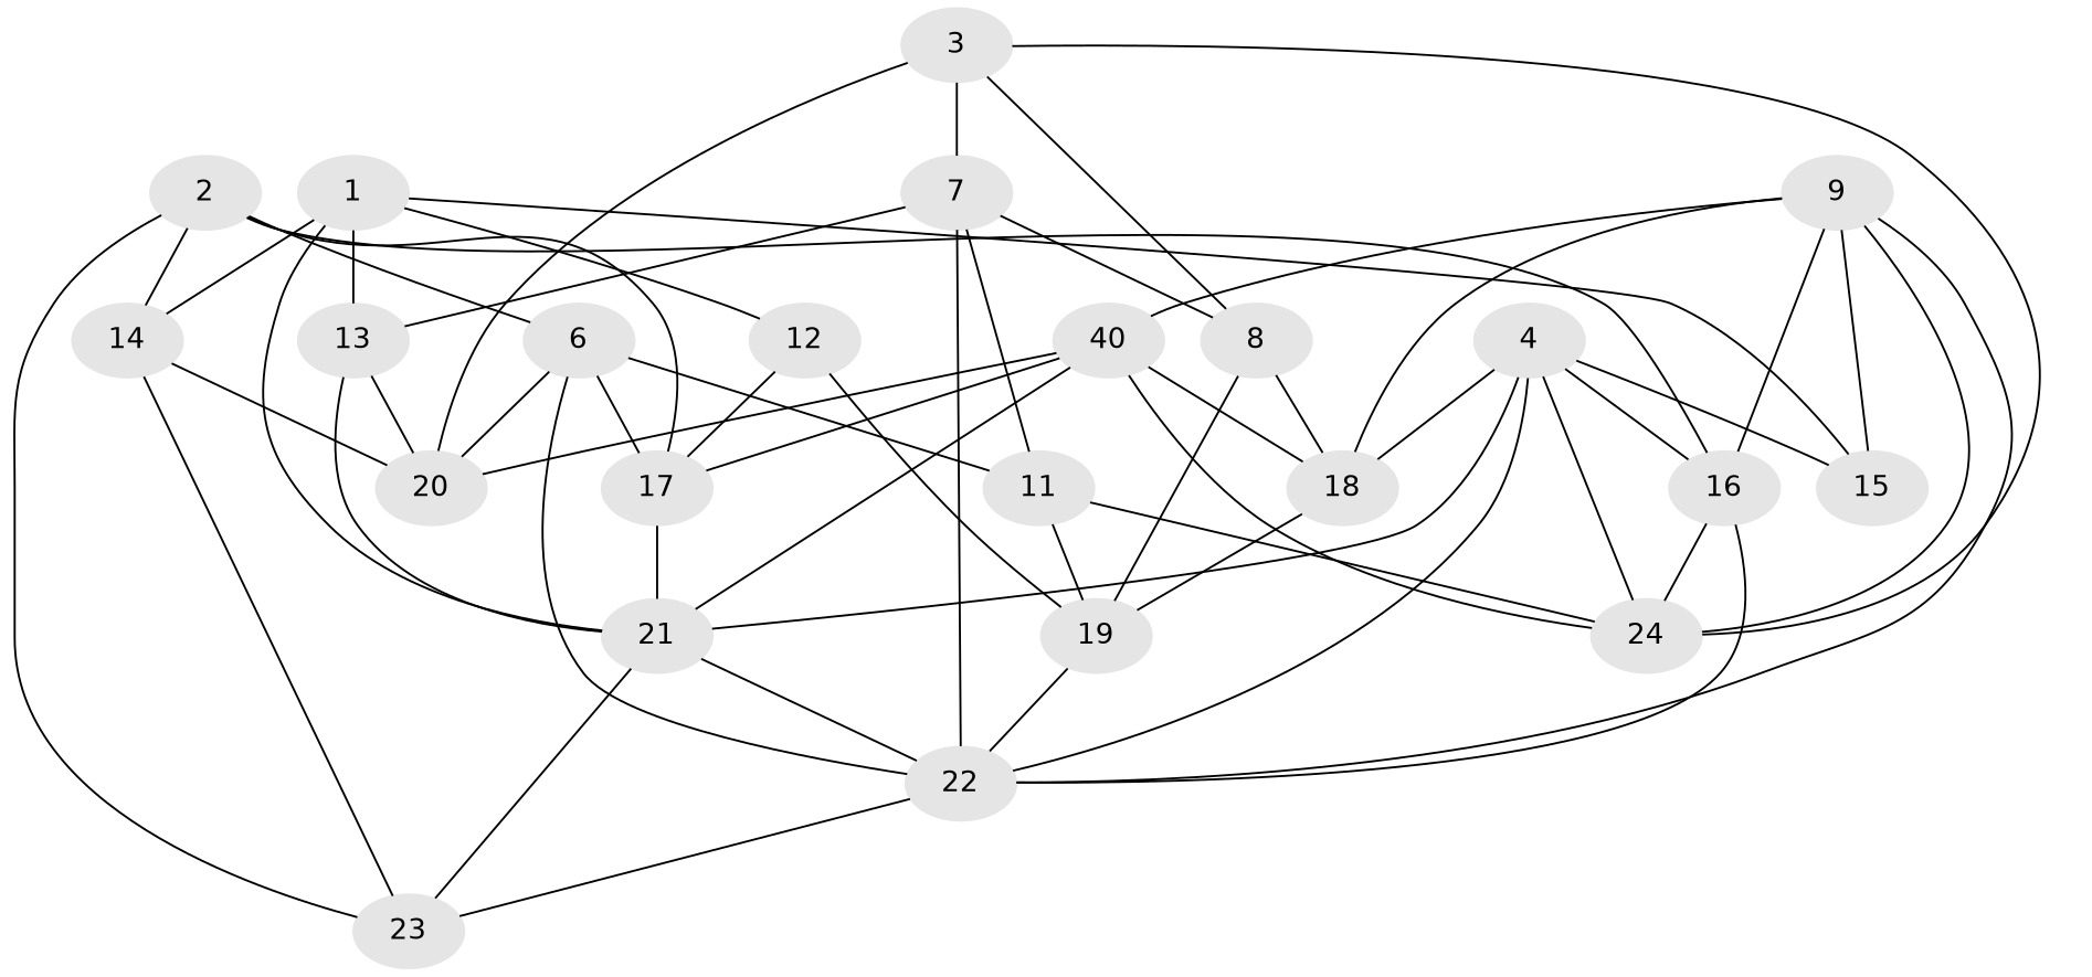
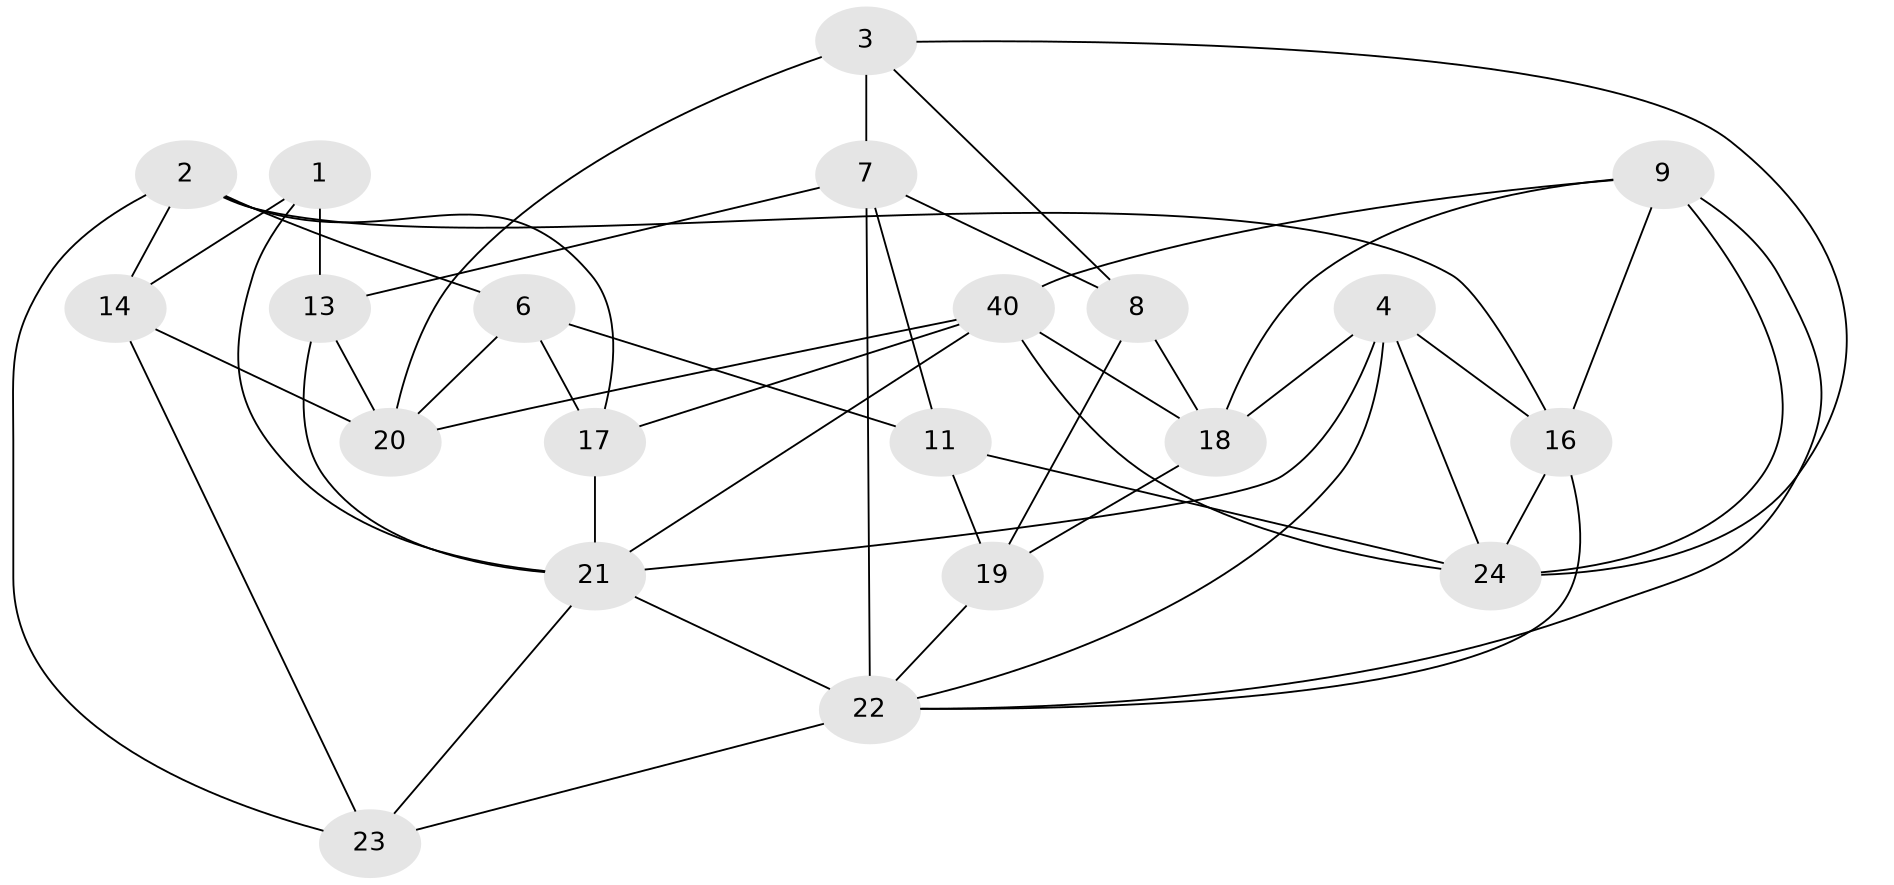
  graph {
    fontname="DejaVu Sans"
    node [color=gray90 fontname="DejaVu Sans" style=filled]
    edge [fontname="DejaVu Sans" weight=1.0]
    1
-   12
    13
    14
-   15
    21
    17
    19
    20
    23
    22
    2
    6
    16
    11
    24
    3
    7
    8
    18
    4
    9
    n23 [label=40]
-   1 -- 12
    1 -- 13
    1 -- 14
-   1 -- 15
    1 -- 21 [weight=2.0]
-   12 -- 17
-   12 -- 19
    13 -- 21
    13 -- 20
    14 -- 20
    14 -- 23
    21 -- 23
    21 -- 22
    17 -- 21 [weight=2.0]
    19 -- 22
    22 -- 23
    2 -- 14
    2 -- 17
    2 -- 23
    2 -- 6
    2 -- 16
    6 -- 17
    6 -- 20 [weight=2.0]
-   6 -- 22
    6 -- 11
    16 -- 22
    16 -- 24
    11 -- 19
    11 -- 24
    3 -- 20 [weight=2.0]
    3 -- 24
    3 -- 7
    3 -- 8
    7 -- 13
    7 -- 22
    7 -- 11
    7 -- 8
    8 -- 19
    8 -- 18
    18 -- 19 [weight=2.0]
-   4 -- 15
    4 -- 21
    4 -- 22
    4 -- 16
    4 -- 24
    4 -- 18
-   9 -- 15
    9 -- 22
    9 -- 16
    9 -- 24
    9 -- 18
    9 -- n23
    n23 -- 21
    n23 -- 17
    n23 -- 20
    n23 -- 24
    n23 -- 18
  }
